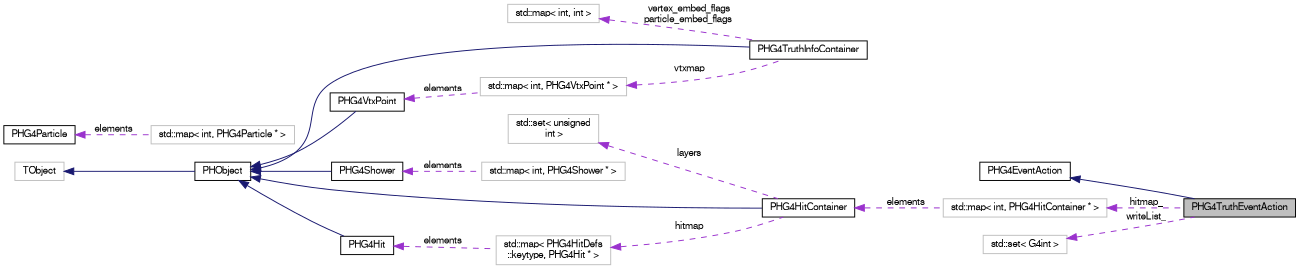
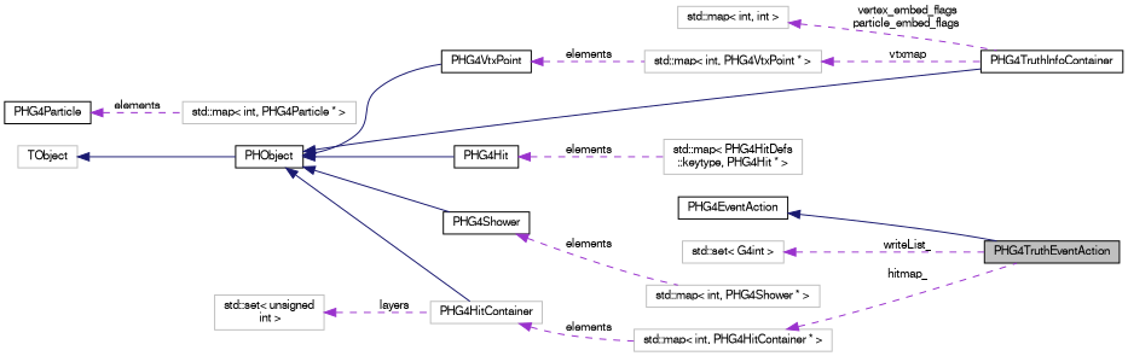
  digraph {
    rankdir=LR
    node [color=black fontname=FreeSans fontsize=10 shape=record]
    edge [color=darkorchid3 dir=back fontname=FreeSans fontsize=10 labelfontname=FreeSans labelfontsize=10 style=dashed]
    n1 [fillcolor=grey75 fontcolor=black height=0.2 label=PHG4TruthEventAction style=filled width=0.4]
    n2 [height=0.2 label=PHG4EventAction width=0.4]
    n3 [color=grey75 height=0.2 label="std::map\< int, PHG4HitContainer * \>" width=0.4]
-   n4 [height=0.2 label=PHG4HitContainer width=0.4]
+   n4 [color=grey75 height=0.2 label=PHG4HitContainer width=0.4]
    n5 [height=0.2 label=PHObject width=0.4]
    n6 [height=0.2 label=PHG4Hit width=0.4]
    n7 [height=0.2 label=PHG4TruthInfoContainer width=0.4]
    n8 [height=0.2 label=PHG4Shower width=0.4]
    n9 [height=0.2 label=PHG4VtxPoint width=0.4]
    n10 [color=grey75 height=0.2 label="std::map\< PHG4HitDefs\l::keytype, PHG4Hit * \>" width=0.4]
    n11 [height=0.2 label=PHG4Particle width=0.4]
    n12 [color=grey75 height=0.2 label="std::map\< int, PHG4Particle * \>" width=0.4]
    n13 [color=grey75 height=0.2 label="std::map\< int, PHG4Shower * \>" width=0.4]
    n14 [color=grey75 height=0.2 label="std::map\< int, PHG4VtxPoint * \>" width=0.4]
    n15 [color=grey75 height=0.2 label=TObject width=0.4]
    n16 [color=grey75 height=0.2 label="std::set\< unsigned\l int \>" width=0.4]
    n17 [color=grey75 height=0.2 label="std::set\< G4int \>" width=0.4]
    n18 [color=grey75 height=0.2 label="std::map\< int, int \>" width=0.4]
    n2 -> n1 [color=midnightblue style=solid]
    n3 -> n1 [label=" hitmap_"]
    n4 -> n3 [label=" elements"]
    n5 -> n4 [color=midnightblue style=solid]
    n5 -> n6 [color=midnightblue style=solid]
    n5 -> n7 [color=midnightblue style=solid]
    n5 -> n8 [color=midnightblue style=solid]
    n5 -> n9 [color=midnightblue style=solid]
    n6 -> n10 [label=" elements"]
    n8 -> n13 [label=" elements"]
    n9 -> n14 [label=" elements"]
-   n10 -> n4 [label=" hitmap"]
    n11 -> n12 [label=" elements"]
    n14 -> n7 [label=" vtxmap"]
    n15 -> n5 [color=midnightblue style=solid]
    n16 -> n4 [label=" layers"]
    n17 -> n1 [label=" writeList_"]
    n18 -> n7 [label=" vertex_embed_flags\nparticle_embed_flags"]
  }
